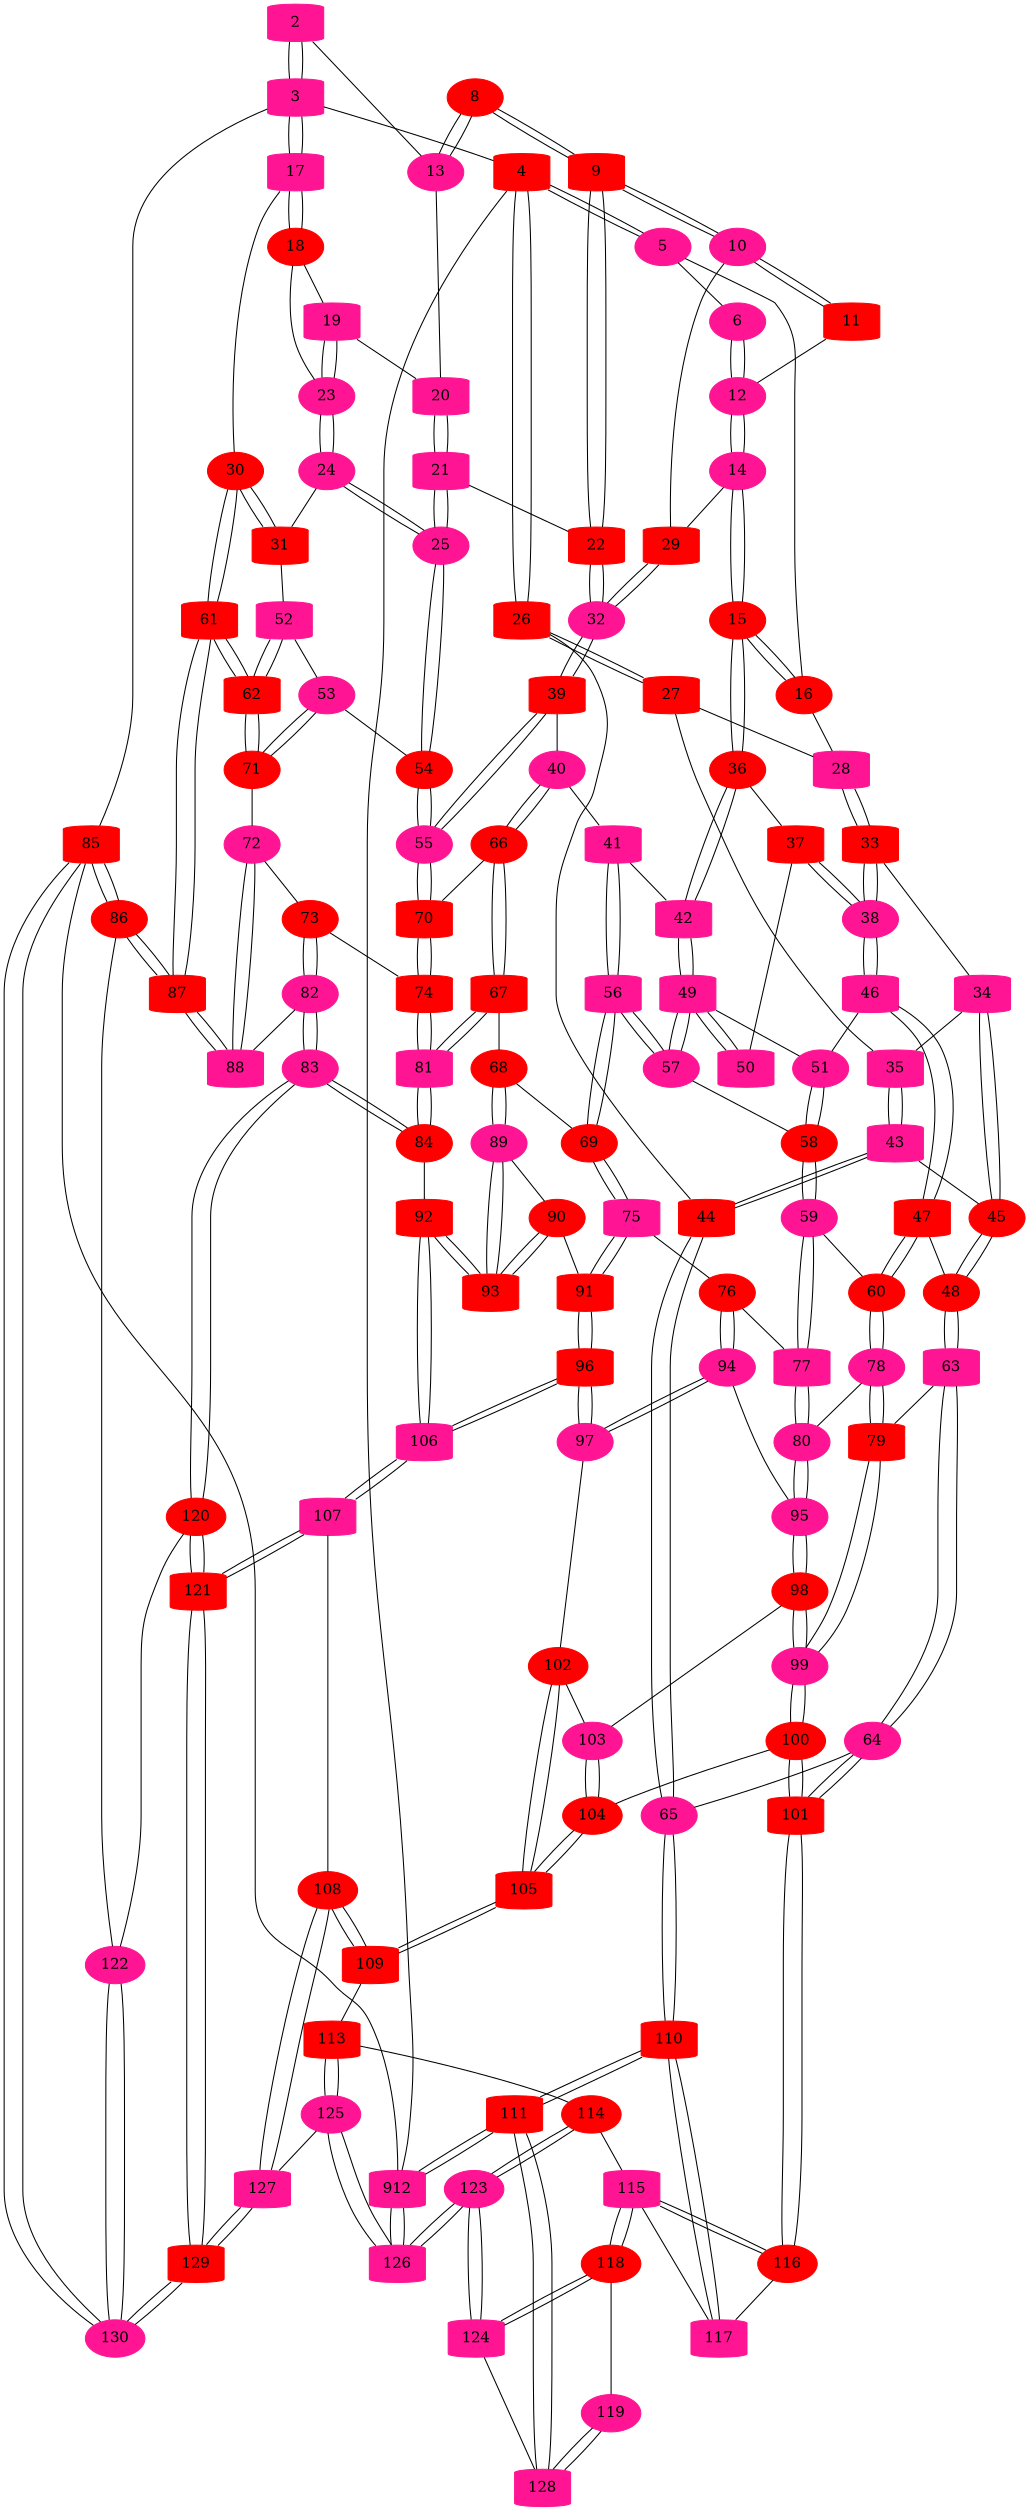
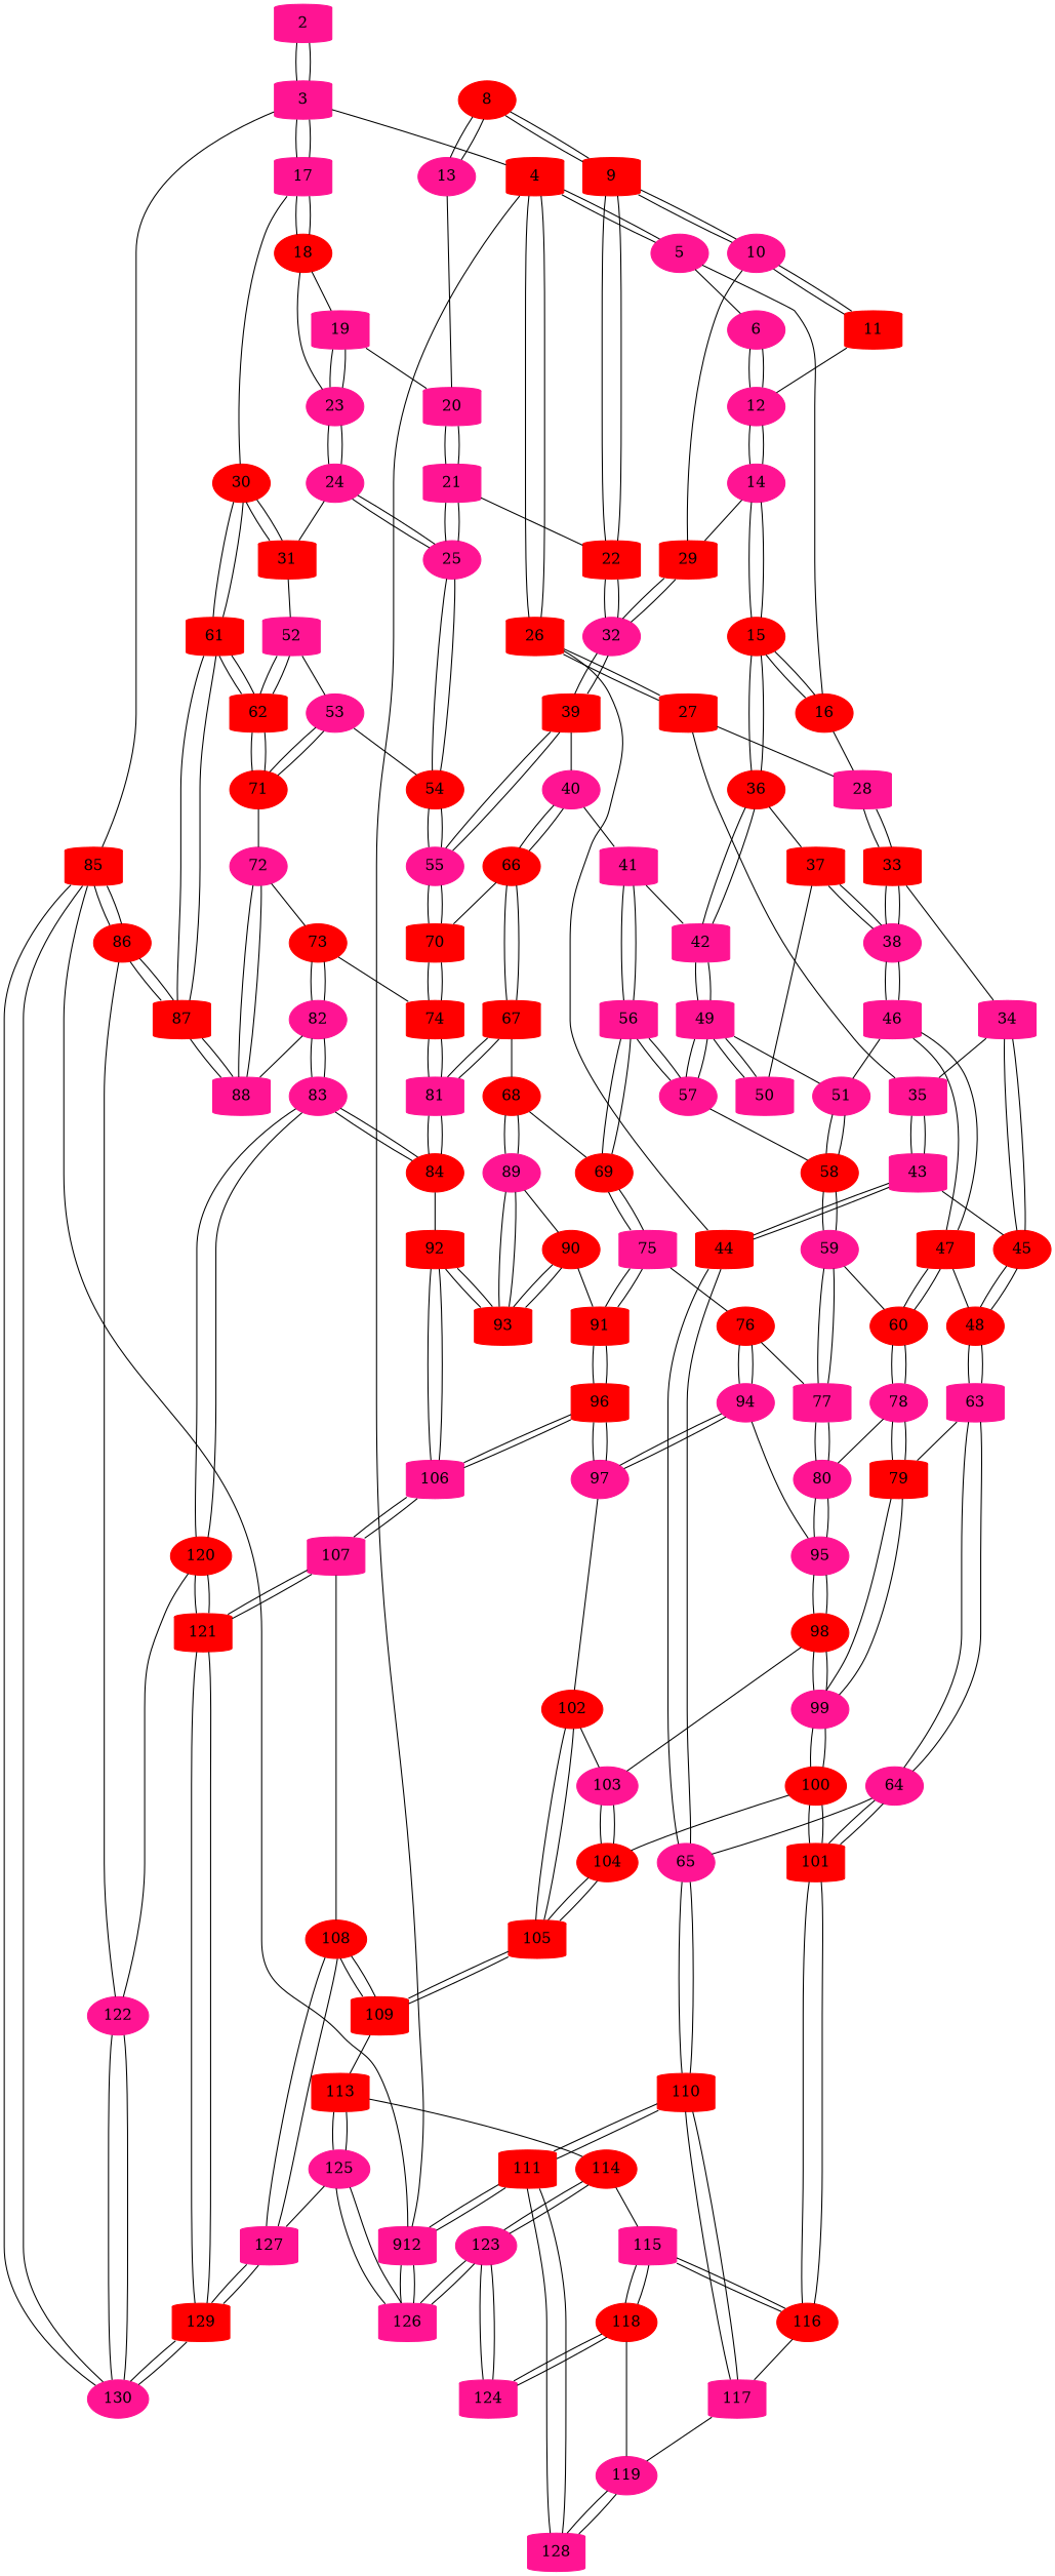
  graph {
    node [color=deeppink shape=cylinder style=filled]
    2
    3
    13 [shape=ellipse]
    8 [color=red shape=ellipse]
    9 [color=red]
    4 [color=red]
    17
    85 [color=red]
    20
    5 [shape=ellipse]
    26 [color=red]
    n12 [label=912]
    18 [color=red shape=ellipse]
    30 [color=red shape=ellipse]
    86 [color=red shape=ellipse]
    130 [shape=ellipse]
    6 [shape=ellipse]
    16 [color=red shape=ellipse]
    27 [color=red]
    44 [color=red]
    126
    12 [shape=ellipse]
    28
    14 [shape=ellipse]
    11 [color=red]
    10 [shape=ellipse]
    22 [color=red]
    29 [color=red]
    32 [shape=ellipse]
    15 [color=red shape=ellipse]
    21
    36 [color=red shape=ellipse]
    37 [color=red]
    42
    33 [color=red]
    19
    23 [shape=ellipse]
    31 [color=red]
    61 [color=red]
    24 [shape=ellipse]
    25 [shape=ellipse]
    54 [color=red shape=ellipse]
    39 [color=red]
    52
    55 [shape=ellipse]
    35
    65 [shape=ellipse]
    43
    34
    38 [shape=ellipse]
    62 [color=red]
    87 [color=red]
    53 [shape=ellipse]
    40 [shape=ellipse]
    45 [color=red shape=ellipse]
    46
    48 [color=red shape=ellipse]
    50
    49
    47 [color=red]
    51 [shape=ellipse]
    41
    66 [color=red shape=ellipse]
    70 [color=red]
    56
    67 [color=red]
    57 [shape=ellipse]
    69 [color=red shape=ellipse]
    110 [color=red]
    63
    60 [color=red shape=ellipse]
    58 [color=red shape=ellipse]
    78 [shape=ellipse]
    64 [shape=ellipse]
    79 [color=red]
    59 [shape=ellipse]
    71 [color=red shape=ellipse]
    72 [shape=ellipse]
    74 [color=red]
    75
    77
    80 [shape=ellipse]
    88
    101 [color=red]
    99 [shape=ellipse]
    116 [color=red shape=ellipse]
    111 [color=red]
    117
    68 [color=red shape=ellipse]
    81
    89 [shape=ellipse]
    84 [color=red shape=ellipse]
    90 [color=red shape=ellipse]
    93 [color=red]
    76 [color=red shape=ellipse]
    91 [color=red]
    73 [color=red shape=ellipse]
    82 [shape=ellipse]
    83 [shape=ellipse]
    94 [shape=ellipse]
    96 [color=red]
    95 [shape=ellipse]
    97 [shape=ellipse]
    100 [color=red shape=ellipse]
    98 [color=red shape=ellipse]
    92 [color=red]
    120 [color=red shape=ellipse]
    122 [shape=ellipse]
    121 [color=red]
    106
    107
    102 [color=red shape=ellipse]
    103 [shape=ellipse]
    105 [color=red]
    104 [color=red shape=ellipse]
    109 [color=red]
    113 [color=red]
    108 [color=red shape=ellipse]
    127
    129 [color=red]
    114 [color=red shape=ellipse]
    125 [shape=ellipse]
    128
    119 [shape=ellipse]
    115
    123 [shape=ellipse]
    118 [color=red shape=ellipse]
    124
    2 -- 3
    2 -- 3
-   2 -- 13
    3 -- 4
    3 -- 17
    3 -- 17
    3 -- 85
    13 -- 20
    8 -- 13
    8 -- 13
    8 -- 9
    8 -- 9
    9 -- 10
    9 -- 10
    9 -- 22
    9 -- 22
    4 -- 5
    4 -- 5
    4 -- 26
    4 -- 26
    4 -- n12
    17 -- 18
    17 -- 18
    17 -- 30
    85 -- n12
    85 -- 86
    85 -- 86
    85 -- 130
    85 -- 130
    20 -- 21
    20 -- 21
    5 -- 6
    5 -- 16
    26 -- 27
    26 -- 27
    26 -- 44
    n12 -- 126
    n12 -- 126
    18 -- 19
    18 -- 23
    30 -- 31
    30 -- 31
    30 -- 61
    30 -- 61
    86 -- 87
    86 -- 87
    86 -- 122
    6 -- 12
    6 -- 12
    16 -- 28
    27 -- 28
    27 -- 35
    44 -- 65
    44 -- 65
    12 -- 14
    12 -- 14
    28 -- 33
    28 -- 33
    14 -- 29
    14 -- 15
    14 -- 15
    11 -- 12
    10 -- 11
    10 -- 11
    10 -- 29
    22 -- 32
    22 -- 32
    29 -- 32
    29 -- 32
    32 -- 39
    32 -- 39
    15 -- 16
    15 -- 16
    15 -- 36
    15 -- 36
    21 -- 22
    21 -- 25
    21 -- 25
    36 -- 37
    36 -- 42
    36 -- 42
    37 -- 38
    37 -- 38
    37 -- 50
    42 -- 49
    42 -- 49
    33 -- 34
    33 -- 38
    33 -- 38
    19 -- 20
    19 -- 23
    19 -- 23
    23 -- 24
    23 -- 24
    31 -- 52
    61 -- 62
    61 -- 62
    61 -- 87
    61 -- 87
    24 -- 31
    24 -- 25
    24 -- 25
    25 -- 54
    25 -- 54
    54 -- 55
    54 -- 55
    39 -- 55
    39 -- 55
    39 -- 40
    52 -- 62
    52 -- 62
    52 -- 53
    55 -- 70
    55 -- 70
    35 -- 43
    35 -- 43
    65 -- 110
    65 -- 110
    43 -- 44
    43 -- 44
    43 -- 45
    34 -- 35
    34 -- 45
    34 -- 45
    38 -- 46
    38 -- 46
    62 -- 71
    62 -- 71
    87 -- 88
    87 -- 88
    53 -- 54
    53 -- 71
    53 -- 71
    40 -- 41
    40 -- 66
    40 -- 66
    45 -- 48
    45 -- 48
    46 -- 47
    46 -- 47
    46 -- 51
    48 -- 63
    48 -- 63
    49 -- 50
    49 -- 50
    49 -- 51
    49 -- 57
    49 -- 57
    47 -- 48
    47 -- 60
    47 -- 60
    51 -- 58
    51 -- 58
    41 -- 42
    41 -- 56
    41 -- 56
    66 -- 70
    66 -- 67
    66 -- 67
    70 -- 74
    70 -- 74
    56 -- 57
    56 -- 57
    56 -- 69
    56 -- 69
    67 -- 68
    67 -- 81
    67 -- 81
    57 -- 58
    69 -- 75
    69 -- 75
    110 -- 111
    110 -- 111
    110 -- 117
    110 -- 117
    63 -- 64
    63 -- 64
    63 -- 79
    60 -- 78
    60 -- 78
    58 -- 59
    58 -- 59
    78 -- 79
    78 -- 79
    78 -- 80
    64 -- 65
    64 -- 101
    64 -- 101
    79 -- 99
    79 -- 99
    59 -- 60
    59 -- 77
    59 -- 77
    71 -- 72
    72 -- 88
    72 -- 88
    72 -- 73
    74 -- 81
    74 -- 81
    75 -- 76
    75 -- 91
    75 -- 91
    77 -- 80
    77 -- 80
    80 -- 95
    80 -- 95
    101 -- 116
    101 -- 116
    99 -- 100
    99 -- 100
    116 -- 117
    111 -- n12
    111 -- n12
    111 -- 128
    111 -- 128
-   117 -- 115
+   117 -- 119
    68 -- 69
    68 -- 89
    68 -- 89
    81 -- 84
    81 -- 84
    89 -- 90
    89 -- 93
    89 -- 93
    84 -- 92
    90 -- 93
    90 -- 93
    90 -- 91
    76 -- 77
    76 -- 94
    76 -- 94
    91 -- 96
    91 -- 96
    73 -- 74
    73 -- 82
    73 -- 82
    82 -- 88
    82 -- 83
    82 -- 83
    83 -- 84
    83 -- 84
    83 -- 120
    83 -- 120
    94 -- 95
    94 -- 97
    94 -- 97
    96 -- 97
    96 -- 97
    96 -- 106
    96 -- 106
    95 -- 98
    95 -- 98
    97 -- 102
    100 -- 101
    100 -- 101
    100 -- 104
    98 -- 99
    98 -- 99
    98 -- 103
    92 -- 93
    92 -- 93
    92 -- 106
    92 -- 106
    120 -- 122
    120 -- 121
    120 -- 121
    122 -- 130
    122 -- 130
    121 -- 129
    121 -- 129
    106 -- 107
    106 -- 107
    107 -- 121
    107 -- 121
    107 -- 108
    102 -- 103
    102 -- 105
    102 -- 105
    103 -- 104
    103 -- 104
    105 -- 109
    105 -- 109
    104 -- 105
    104 -- 105
    109 -- 113
    113 -- 114
    113 -- 125
    113 -- 125
    108 -- 109
    108 -- 109
    108 -- 127
    108 -- 127
    127 -- 129
    127 -- 129
    129 -- 130
    129 -- 130
    114 -- 115
    114 -- 123
    114 -- 123
    125 -- 126
    125 -- 126
    125 -- 127
    119 -- 128
    119 -- 128
    115 -- 116
    115 -- 116
    115 -- 118
    115 -- 118
    123 -- 126
    123 -- 126
    123 -- 124
    123 -- 124
    118 -- 119
    118 -- 124
    118 -- 124
-   124 -- 128
  }
